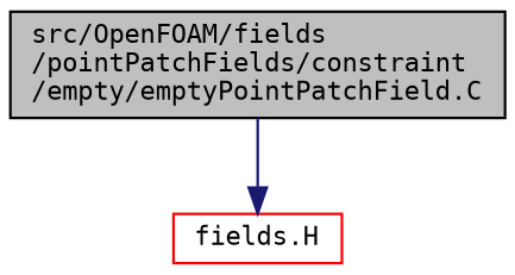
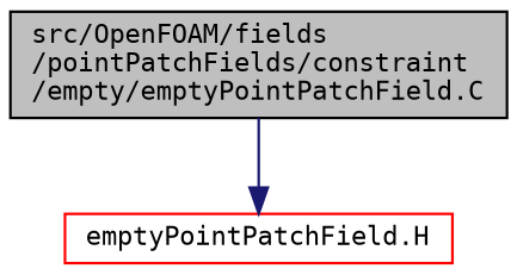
  digraph {
    fontname="DejaVu Sans Mono"
    node [fontname="DejaVu Sans Mono" fontsize=10 shape=record]
    n1 [color=black fillcolor=grey75 fontcolor=black height=0.2 label="src/OpenFOAM/fields\l/pointPatchFields/constraint\l/empty/emptyPointPatchField.C" style=filled width=0.4]
-   n2 [color=red height=0.2 label="fields.H" width=0.4]
+   n2 [color=red height=0.2 label="emptyPointPatchField.H" width=0.4]
    n1 -> n2 [color=midnightblue fontname="DejaVu Sans Mono" fontsize=10 labelfontname=FreeSans labelfontsize=10 style=solid]
  }
